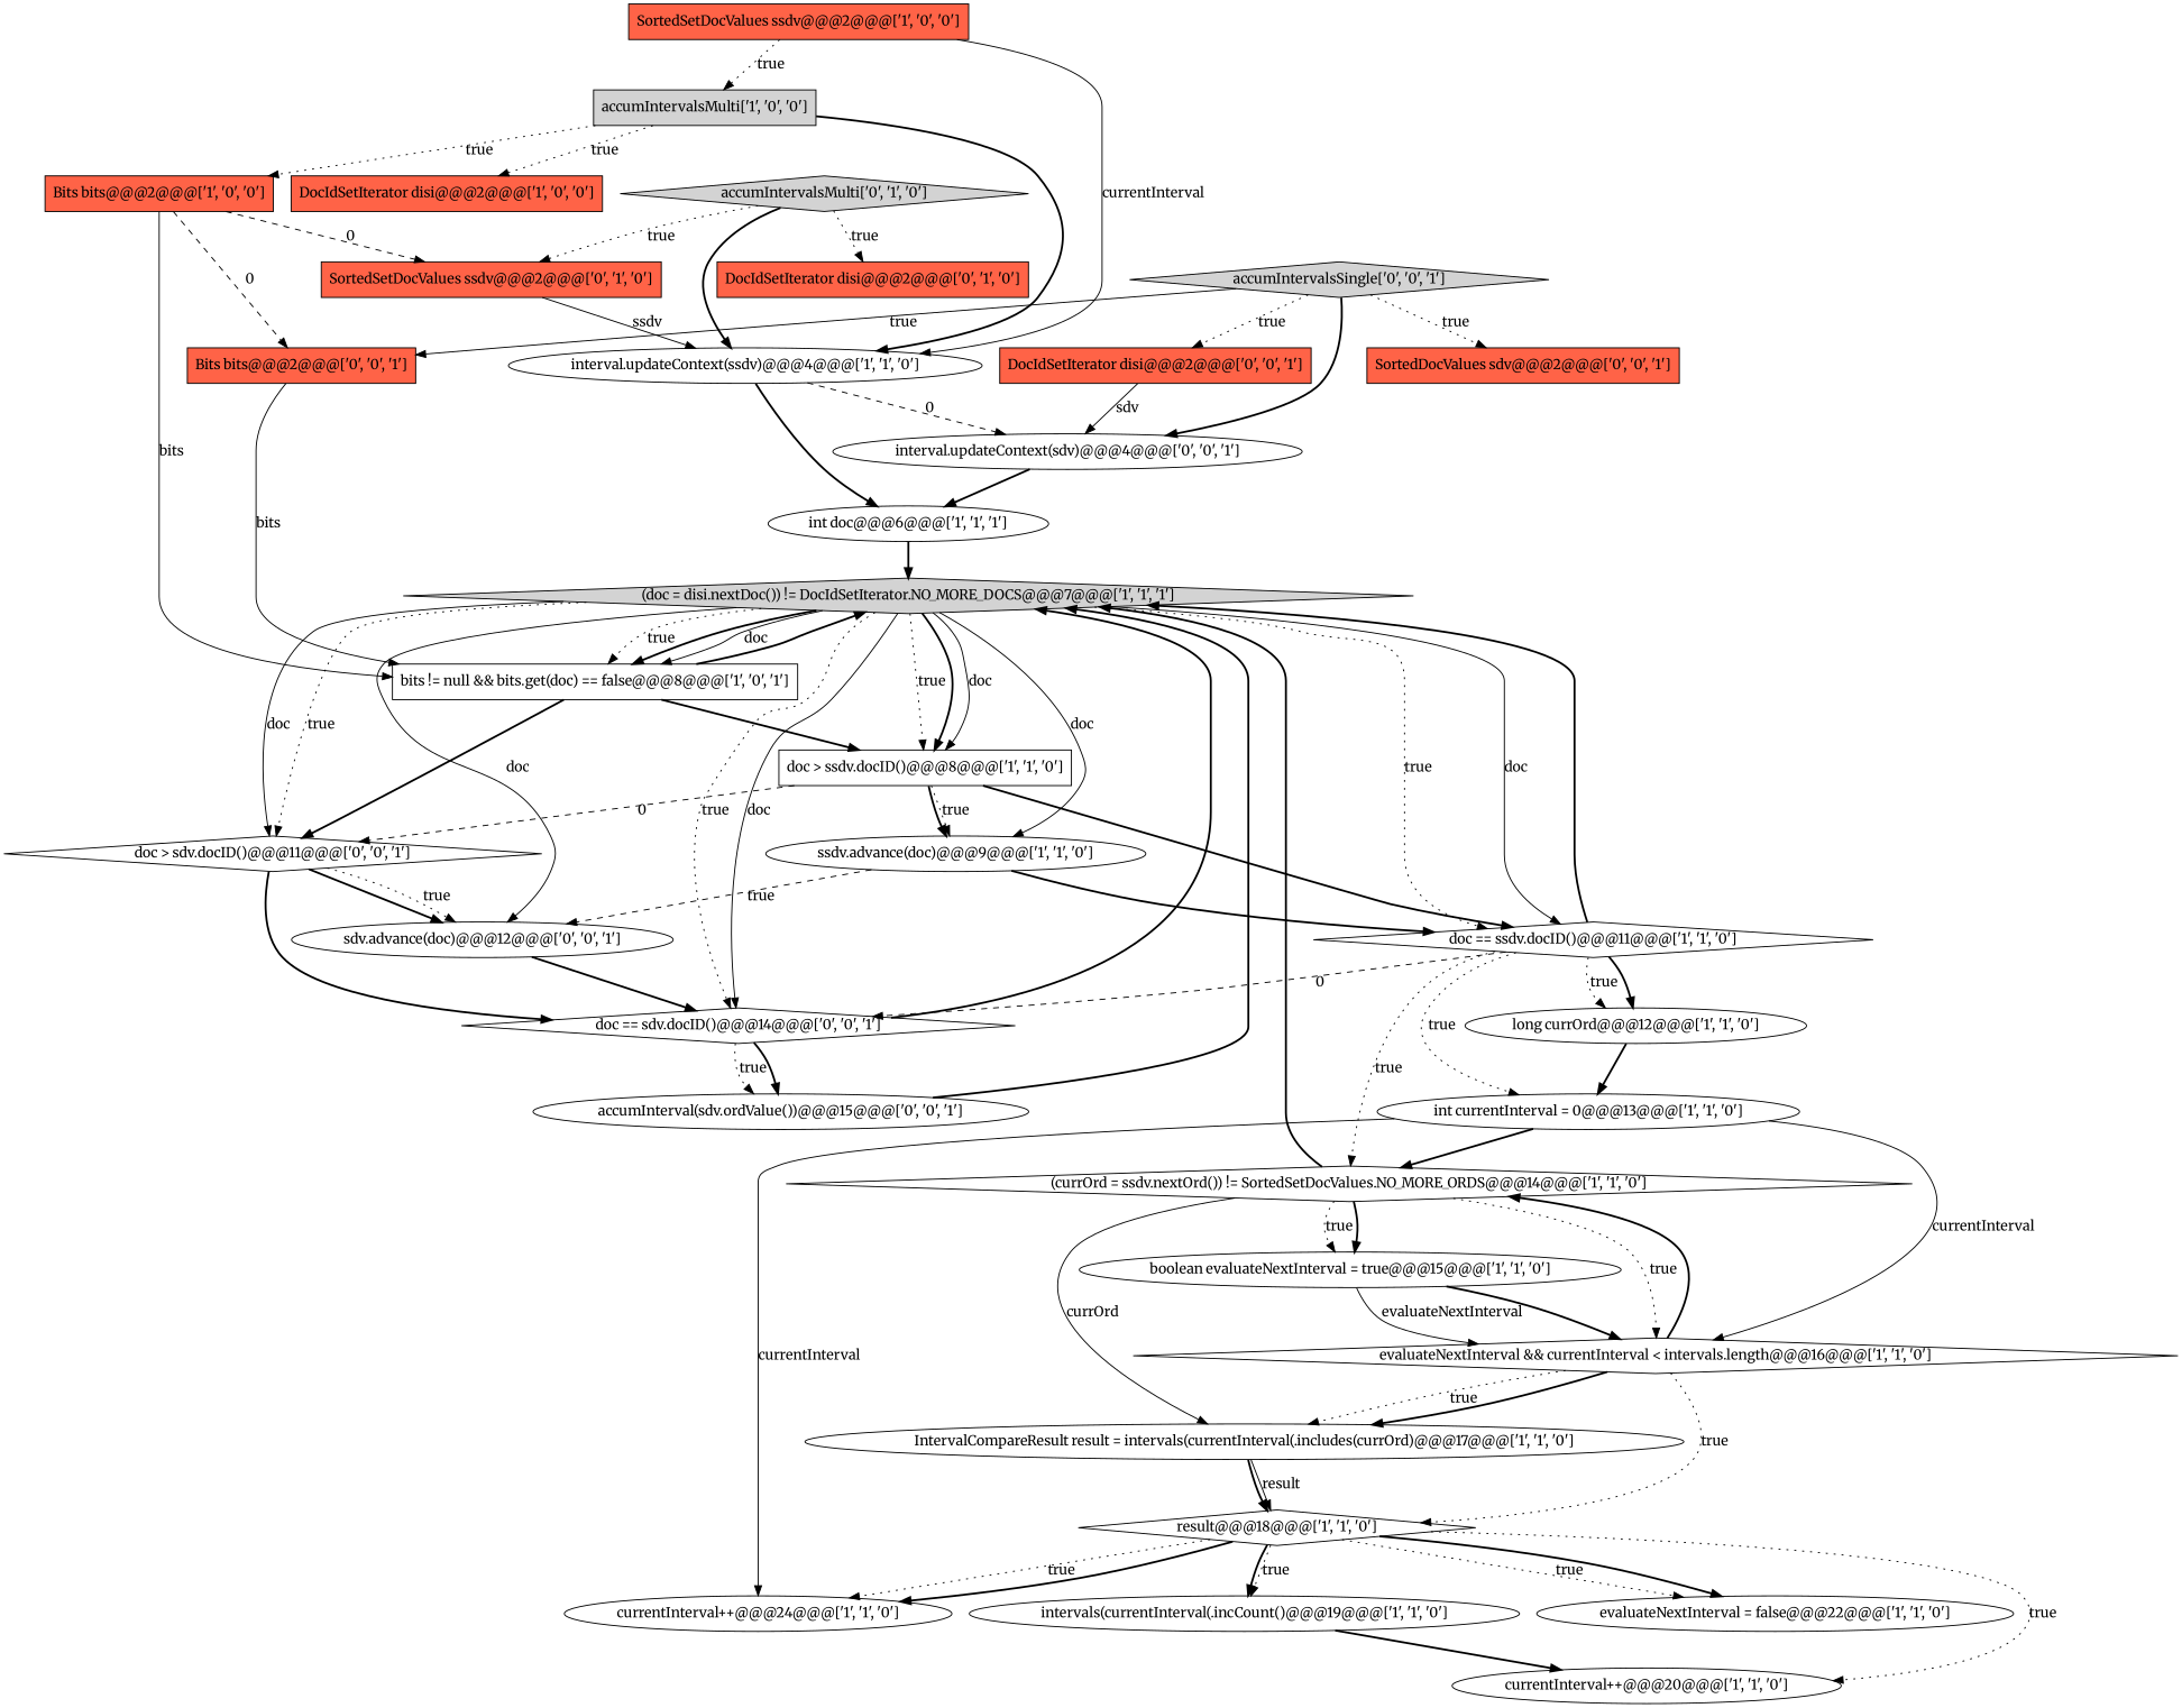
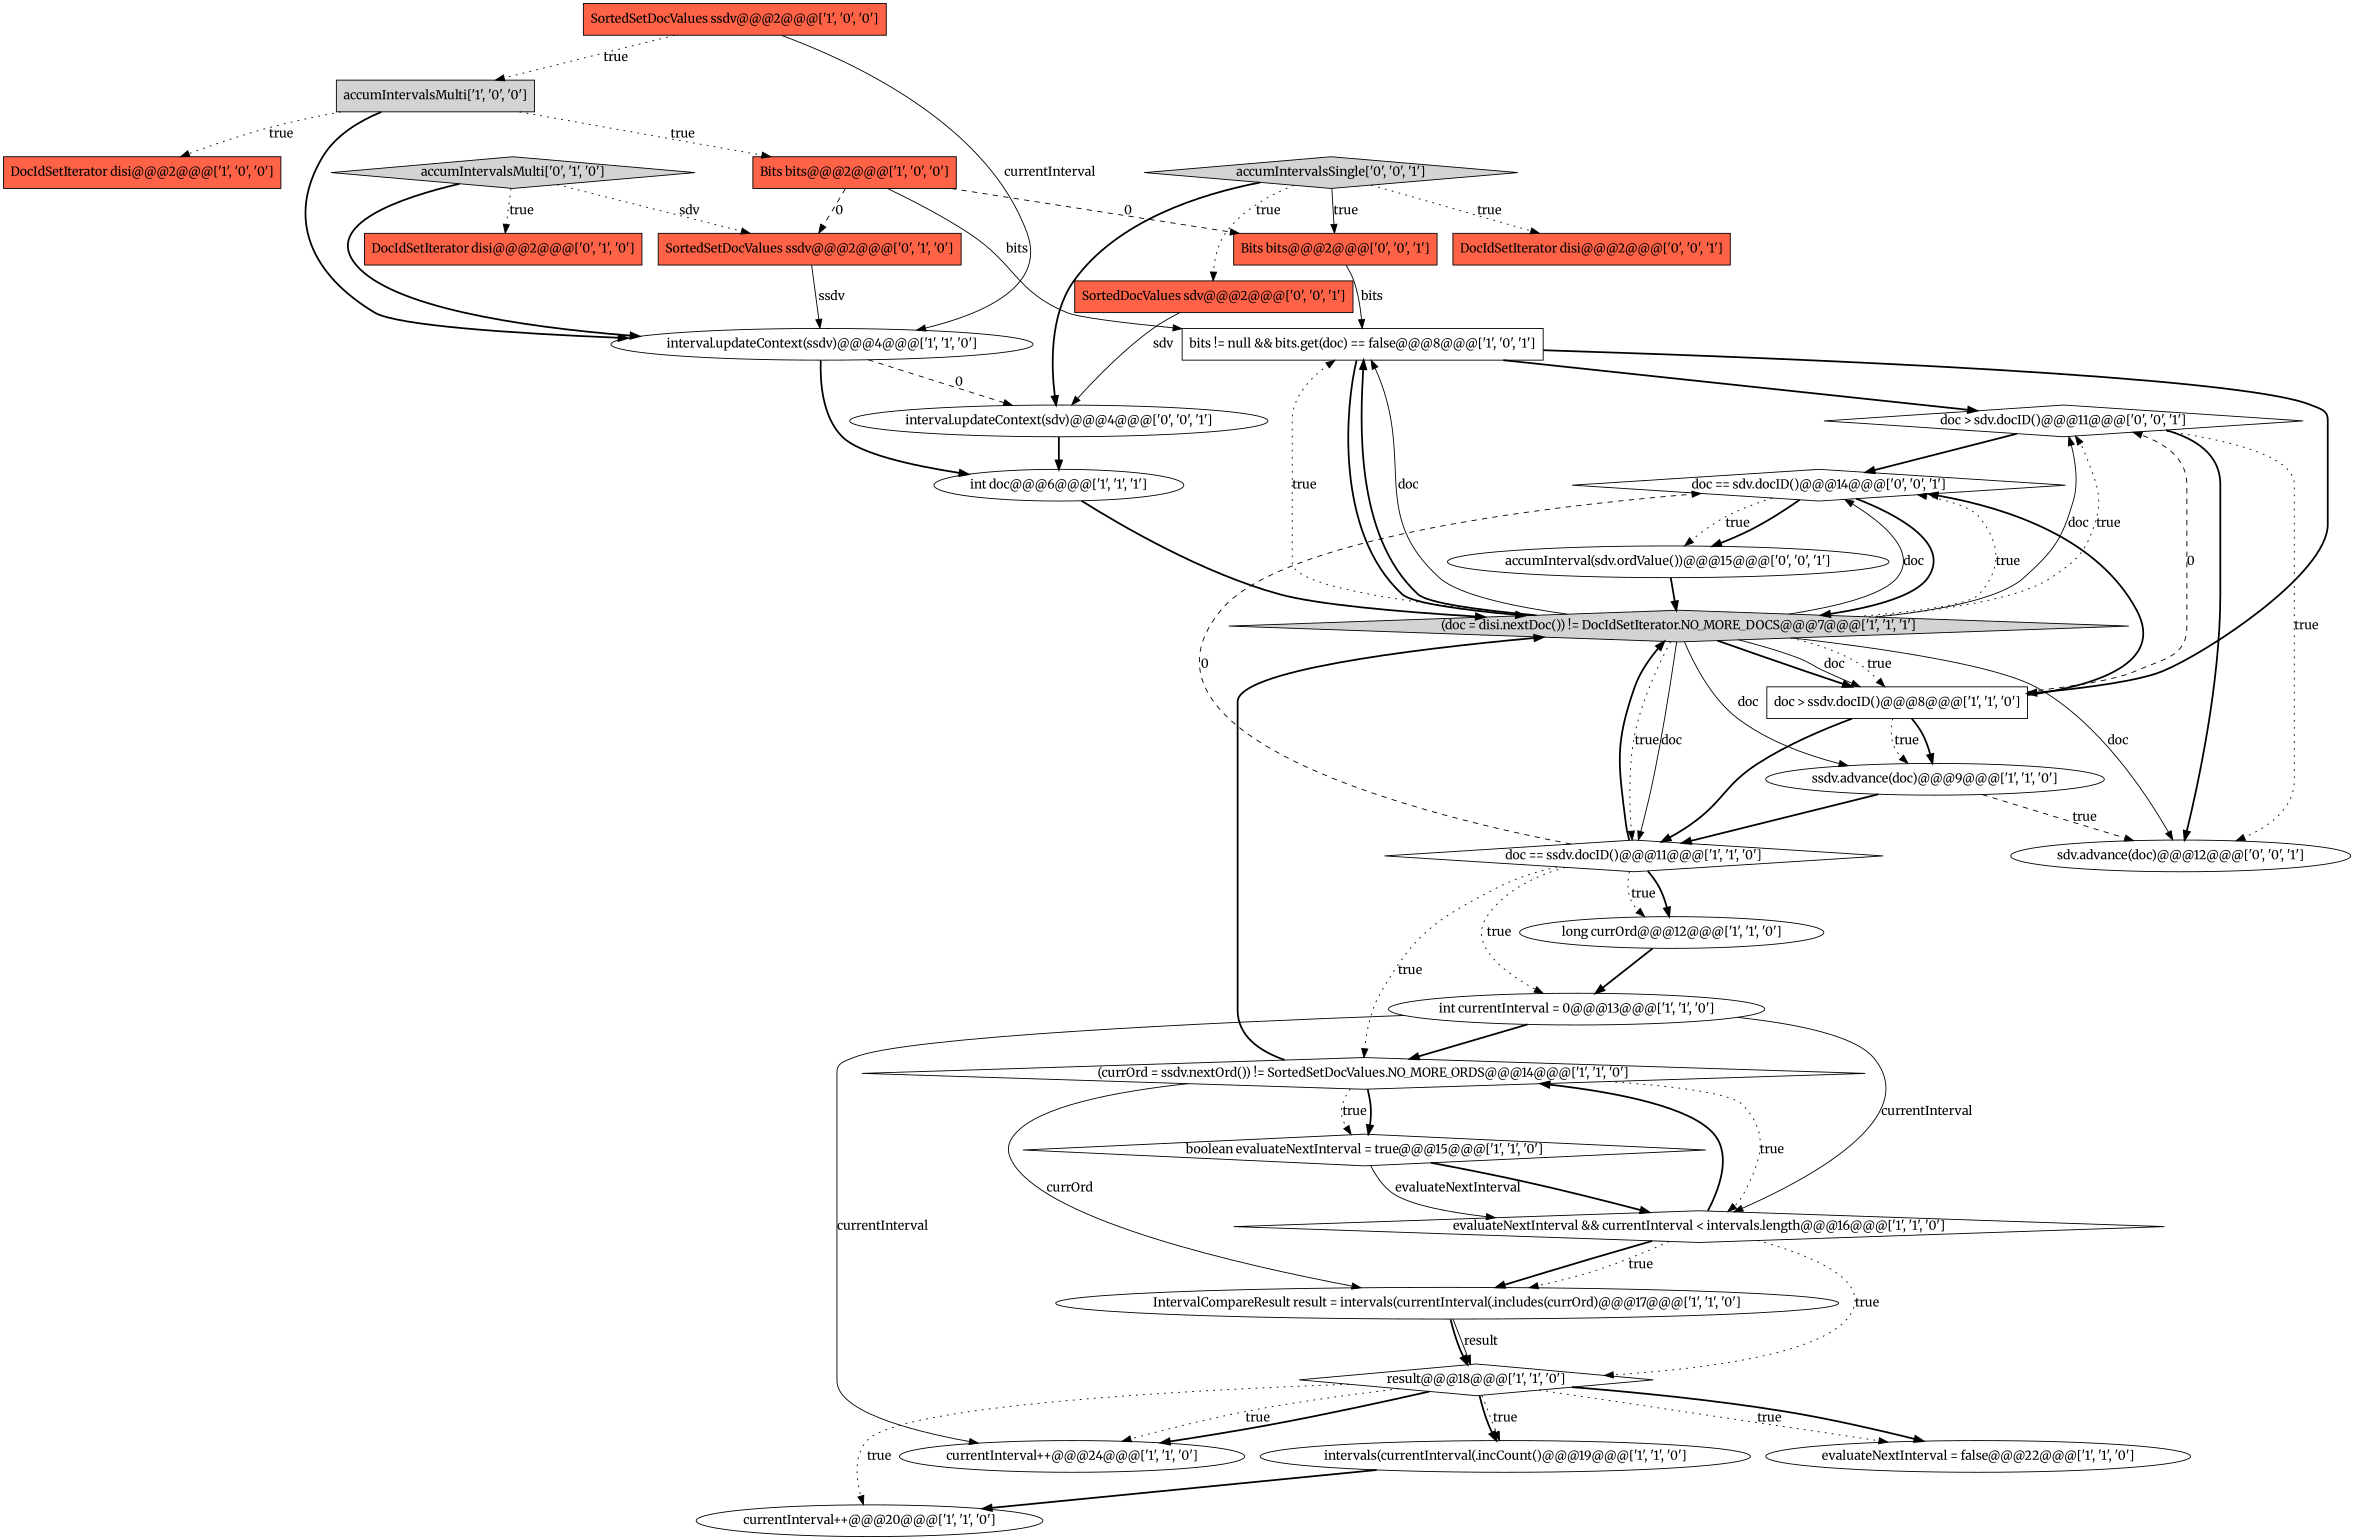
  digraph {
    fontname=Merriweather
    node [fillcolor=white fontname=Merriweather shape=ellipse style=filled]
    edge [fontname=Merriweather style=bold]
    n1 [fillcolor=tomato label="DocIdSetIterator disi@@@2@@@['0', '0', '1']" shape=box]
    n2 [fillcolor=tomato label="Bits bits@@@2@@@['1', '0', '0']" shape=box]
    n3 [fillcolor=tomato label="Bits bits@@@2@@@['0', '0', '1']" shape=box]
    n4 [label="bits != null && bits.get(doc) == false@@@8@@@['1', '0', '1']" shape=box]
    n5 [fillcolor=tomato label="SortedSetDocValues ssdv@@@2@@@['0', '1', '0']" shape=box]
    n6 [label="doc > sdv.docID()@@@11@@@['0', '0', '1']" shape=diamond]
    n7 [fillcolor=lightgray label="(doc = disi.nextDoc()) != DocIdSetIterator.NO_MORE_DOCS@@@7@@@['1', '1', '1']" shape=diamond]
    n8 [label="doc > ssdv.docID()@@@8@@@['1', '1', '0']" shape=box]
    n9 [label="interval.updateContext(ssdv)@@@4@@@['1', '1', '0']"]
    n10 [fillcolor=tomato label="SortedDocValues sdv@@@2@@@['0', '0', '1']" shape=box]
    n11 [label="interval.updateContext(sdv)@@@4@@@['0', '0', '1']"]
    n12 [label="int doc@@@6@@@['1', '1', '1']"]
    n13 [label="doc == sdv.docID()@@@14@@@['0', '0', '1']" shape=diamond]
    n14 [label="sdv.advance(doc)@@@12@@@['0', '0', '1']"]
    n15 [label="accumInterval(sdv.ordValue())@@@15@@@['0', '0', '1']"]
    n16 [label="intervals(currentInterval(.incCount()@@@19@@@['1', '1', '0']"]
    n17 [label="currentInterval++@@@20@@@['1', '1', '0']"]
    n18 [label="ssdv.advance(doc)@@@9@@@['1', '1', '0']"]
    n19 [label="doc == ssdv.docID()@@@11@@@['1', '1', '0']" shape=diamond]
    n20 [label="(currOrd = ssdv.nextOrd()) != SortedSetDocValues.NO_MORE_ORDS@@@14@@@['1', '1', '0']" shape=diamond]
    n21 [label="int currentInterval = 0@@@13@@@['1', '1', '0']"]
    n22 [label="long currOrd@@@12@@@['1', '1', '0']"]
    n23 [label="currentInterval++@@@24@@@['1', '1', '0']"]
    n24 [label="evaluateNextInterval && currentInterval < intervals.length@@@16@@@['1', '1', '0']" shape=diamond]
    n25 [label="result@@@18@@@['1', '1', '0']" shape=diamond]
    n26 [label="IntervalCompareResult result = intervals(currentInterval(.includes(currOrd)@@@17@@@['1', '1', '0']"]
-   n27 [label="boolean evaluateNextInterval = true@@@15@@@['1', '1', '0']"]
+   n27 [label="boolean evaluateNextInterval = true@@@15@@@['1', '1', '0']" shape=diamond]
    n28 [label="evaluateNextInterval = false@@@22@@@['1', '1', '0']"]
    n29 [fillcolor=tomato label="SortedSetDocValues ssdv@@@2@@@['1', '0', '0']" shape=box]
    n30 [fillcolor=lightgray label="accumIntervalsMulti['1', '0', '0']" shape=box]
    n31 [fillcolor=lightgray label="accumIntervalsMulti['0', '1', '0']" shape=diamond]
    n32 [fillcolor=tomato label="DocIdSetIterator disi@@@2@@@['0', '1', '0']" shape=box]
    n33 [fillcolor=tomato label="DocIdSetIterator disi@@@2@@@['1', '0', '0']" shape=box]
    n34 [fillcolor=lightgray label="accumIntervalsSingle['0', '0', '1']" shape=diamond]
    n2 -> n3 [label=0 style=dashed]
    n2 -> n4 [label=bits style=solid]
    n2 -> n5 [label=0 style=dashed]
    n3 -> n4 [label=bits style=solid]
    n4 -> n6
    n4 -> n7
    n4 -> n8
    n5 -> n9 [label=ssdv style=solid]
    n6 -> n13
    n6 -> n14
    n6 -> n14 [label=true style=dotted]
    n7 -> n4 [label=true style=dotted]
    n7 -> n4
    n7 -> n4 [label=doc style=solid]
    n7 -> n6 [label=doc style=solid]
    n7 -> n6 [label=true style=dotted]
    n7 -> n8 [label=true style=dotted]
    n7 -> n8
    n7 -> n8 [label=doc style=solid]
    n7 -> n13 [label=true style=dotted]
    n7 -> n13 [label=doc style=solid]
    n7 -> n14 [label=doc style=solid]
    n7 -> n18 [label=doc style=solid]
    n7 -> n19 [label=true style=dotted]
    n7 -> n19 [label=doc style=solid]
    n8 -> n6 [label=0 style=dashed]
    n8 -> n18
    n8 -> n18 [label=true style=dotted]
    n8 -> n19
    n9 -> n11 [label=0 style=dashed]
    n9 -> n12
-   n1 -> n11 [label=sdv style=solid]
+   n10 -> n11 [label=sdv style=solid]
    n11 -> n12
    n12 -> n7
    n13 -> n7
    n13 -> n15 [label=true style=dotted]
    n13 -> n15
-   n14 -> n13
+   n8 -> n13
    n15 -> n7
    n16 -> n17
    n18 -> n14 [label=true style=dashed]
    n18 -> n19
    n19 -> n7
    n19 -> n13 [label=0 style=dashed]
    n19 -> n20 [label=true style=dotted]
    n19 -> n21 [label=true style=dotted]
    n19 -> n22
    n19 -> n22 [label=true style=dotted]
    n20 -> n7
    n20 -> n24 [label=true style=dotted]
    n20 -> n26 [label=currOrd style=solid]
    n20 -> n27
    n20 -> n27 [label=true style=dotted]
    n21 -> n20
    n21 -> n23 [label=currentInterval style=solid]
    n21 -> n24 [label=currentInterval style=solid]
    n22 -> n21
    n24 -> n20
    n24 -> n25 [label=true style=dotted]
    n24 -> n26 [label=true style=dotted]
    n24 -> n26
    n25 -> n16 [label=true style=dotted]
    n25 -> n16
    n25 -> n17 [label=true style=dotted]
    n25 -> n23 [label=true style=dotted]
    n25 -> n23
    n25 -> n28 [label=true style=dotted]
    n25 -> n28
    n26 -> n25
    n26 -> n25 [label=result style=solid]
    n27 -> n24
    n27 -> n24 [label=evaluateNextInterval style=solid]
    n29 -> n9 [label=currentInterval style=solid]
    n29 -> n30 [label=true style=dotted]
    n30 -> n2 [label=true style=dotted]
    n30 -> n9
    n30 -> n33 [label=true style=dotted]
-   n31 -> n5 [label=true style=dotted]
+   n31 -> n5 [label=sdv style=dotted]
    n31 -> n9
    n31 -> n32 [label=true style=dotted]
    n34 -> n1 [label=true style=dotted]
    n34 -> n3 [label=true style=solid]
    n34 -> n10 [label=true style=dotted]
    n34 -> n11
  }
